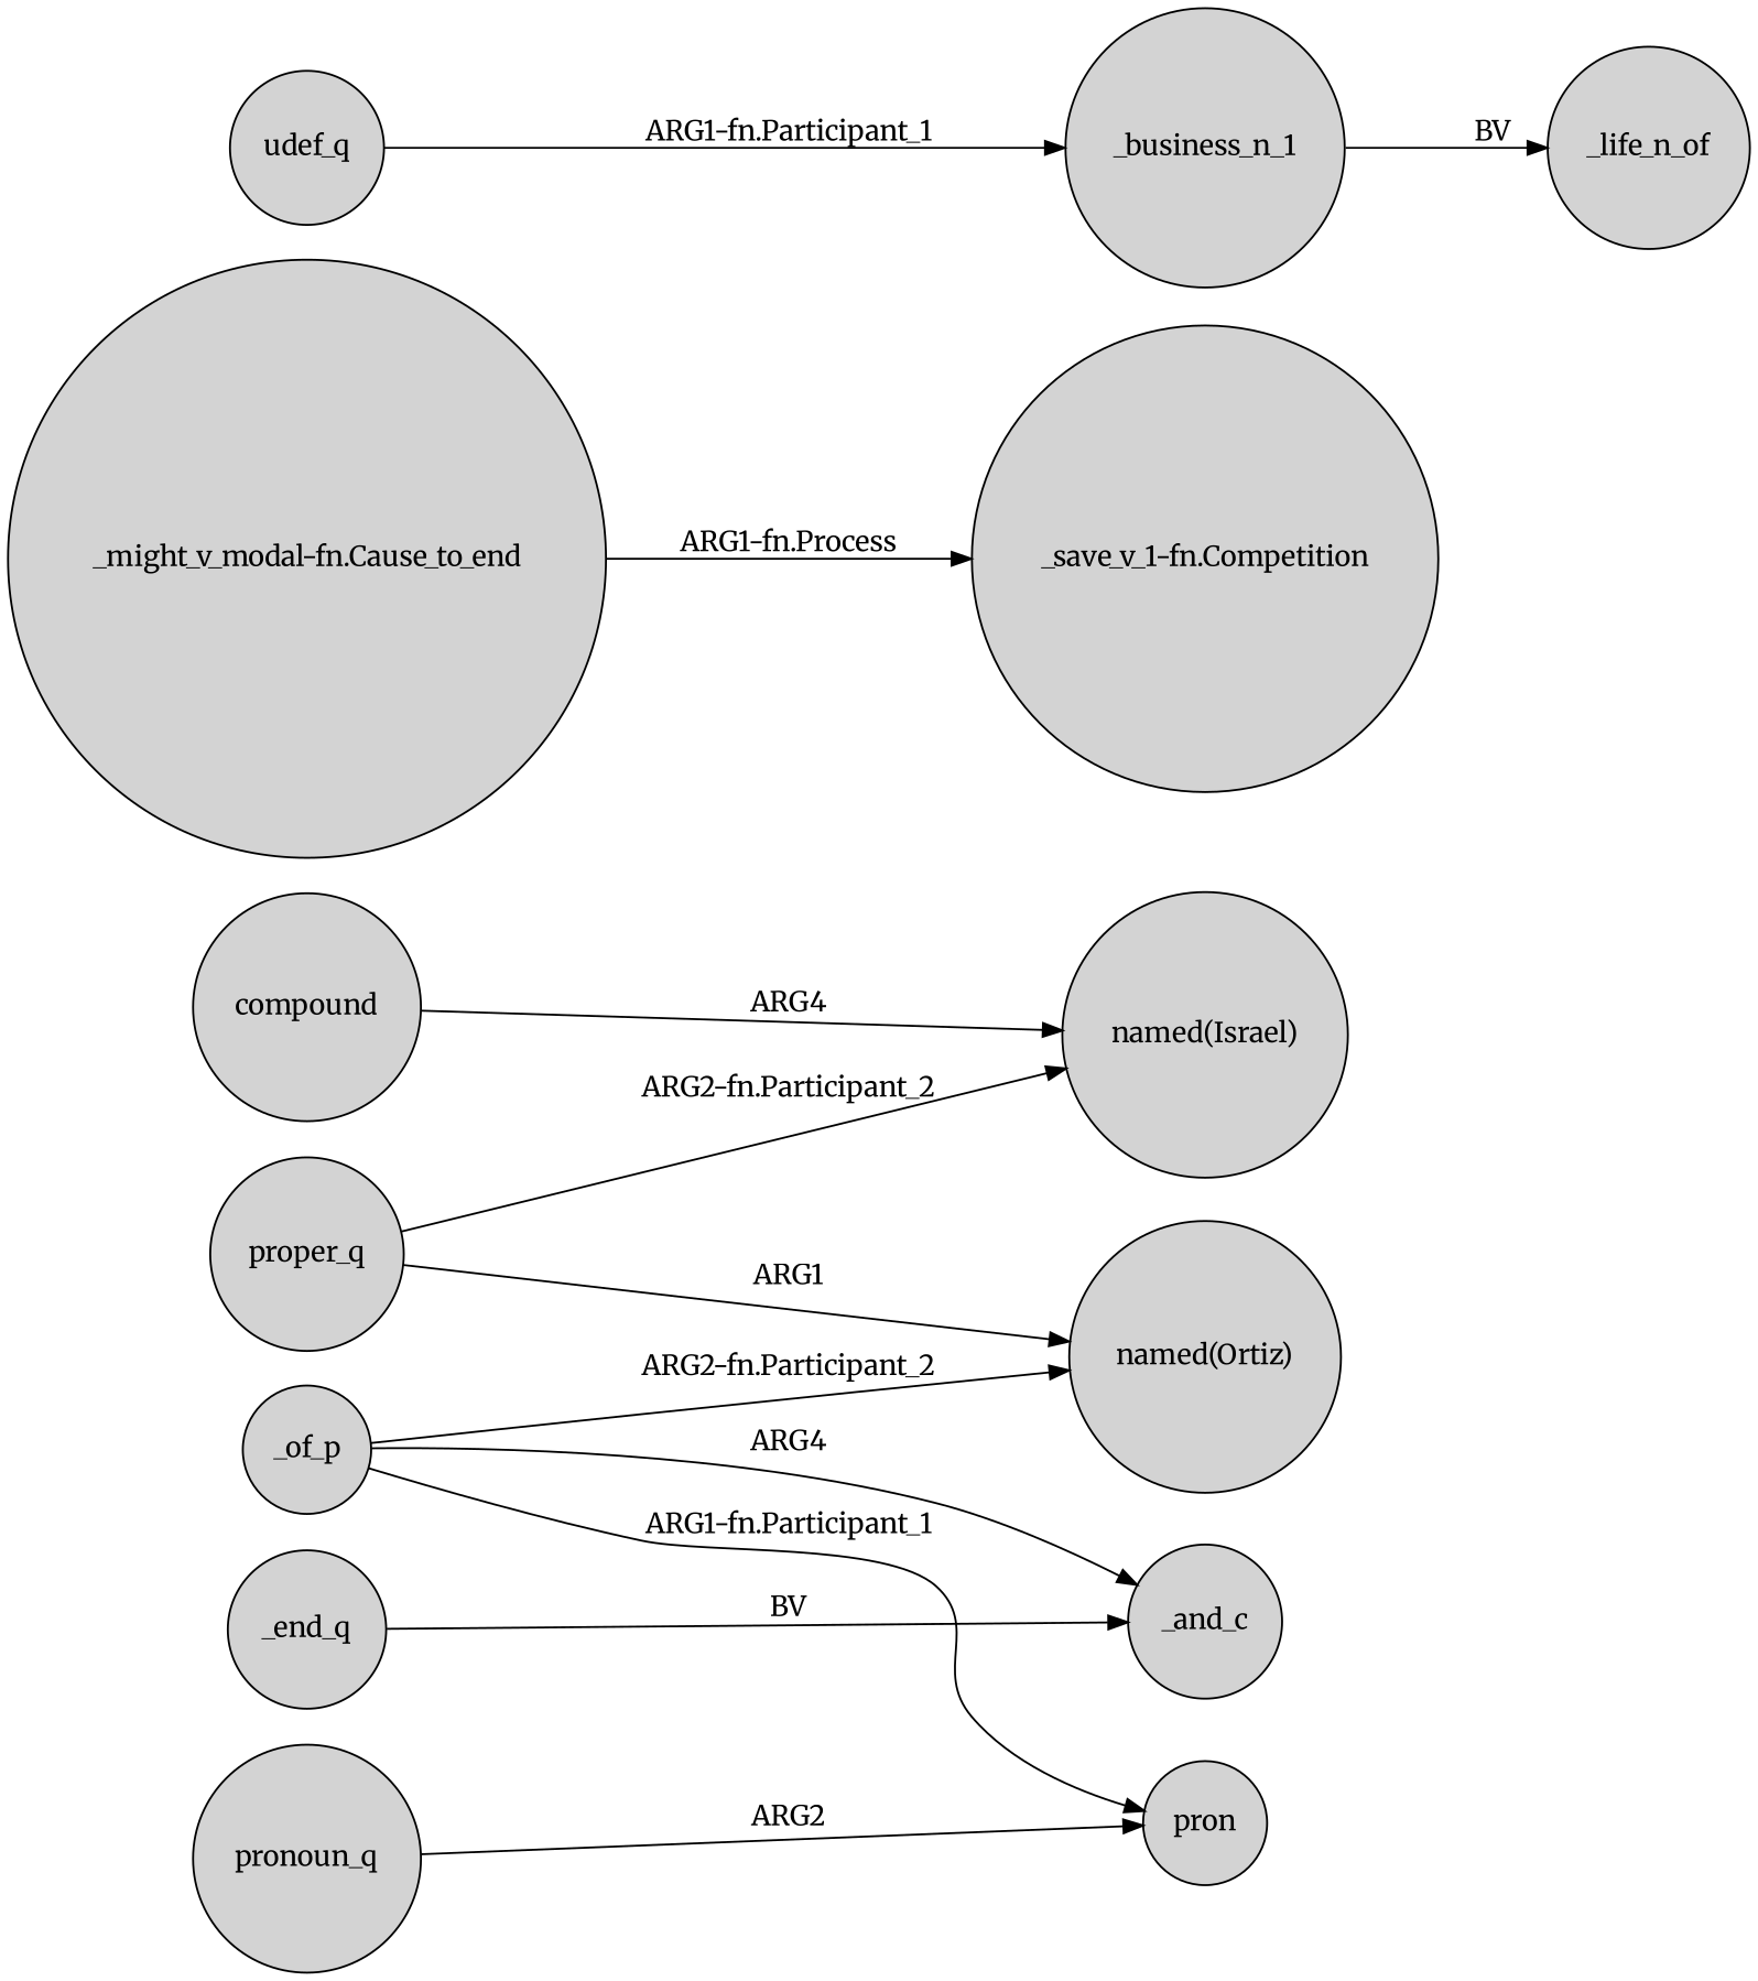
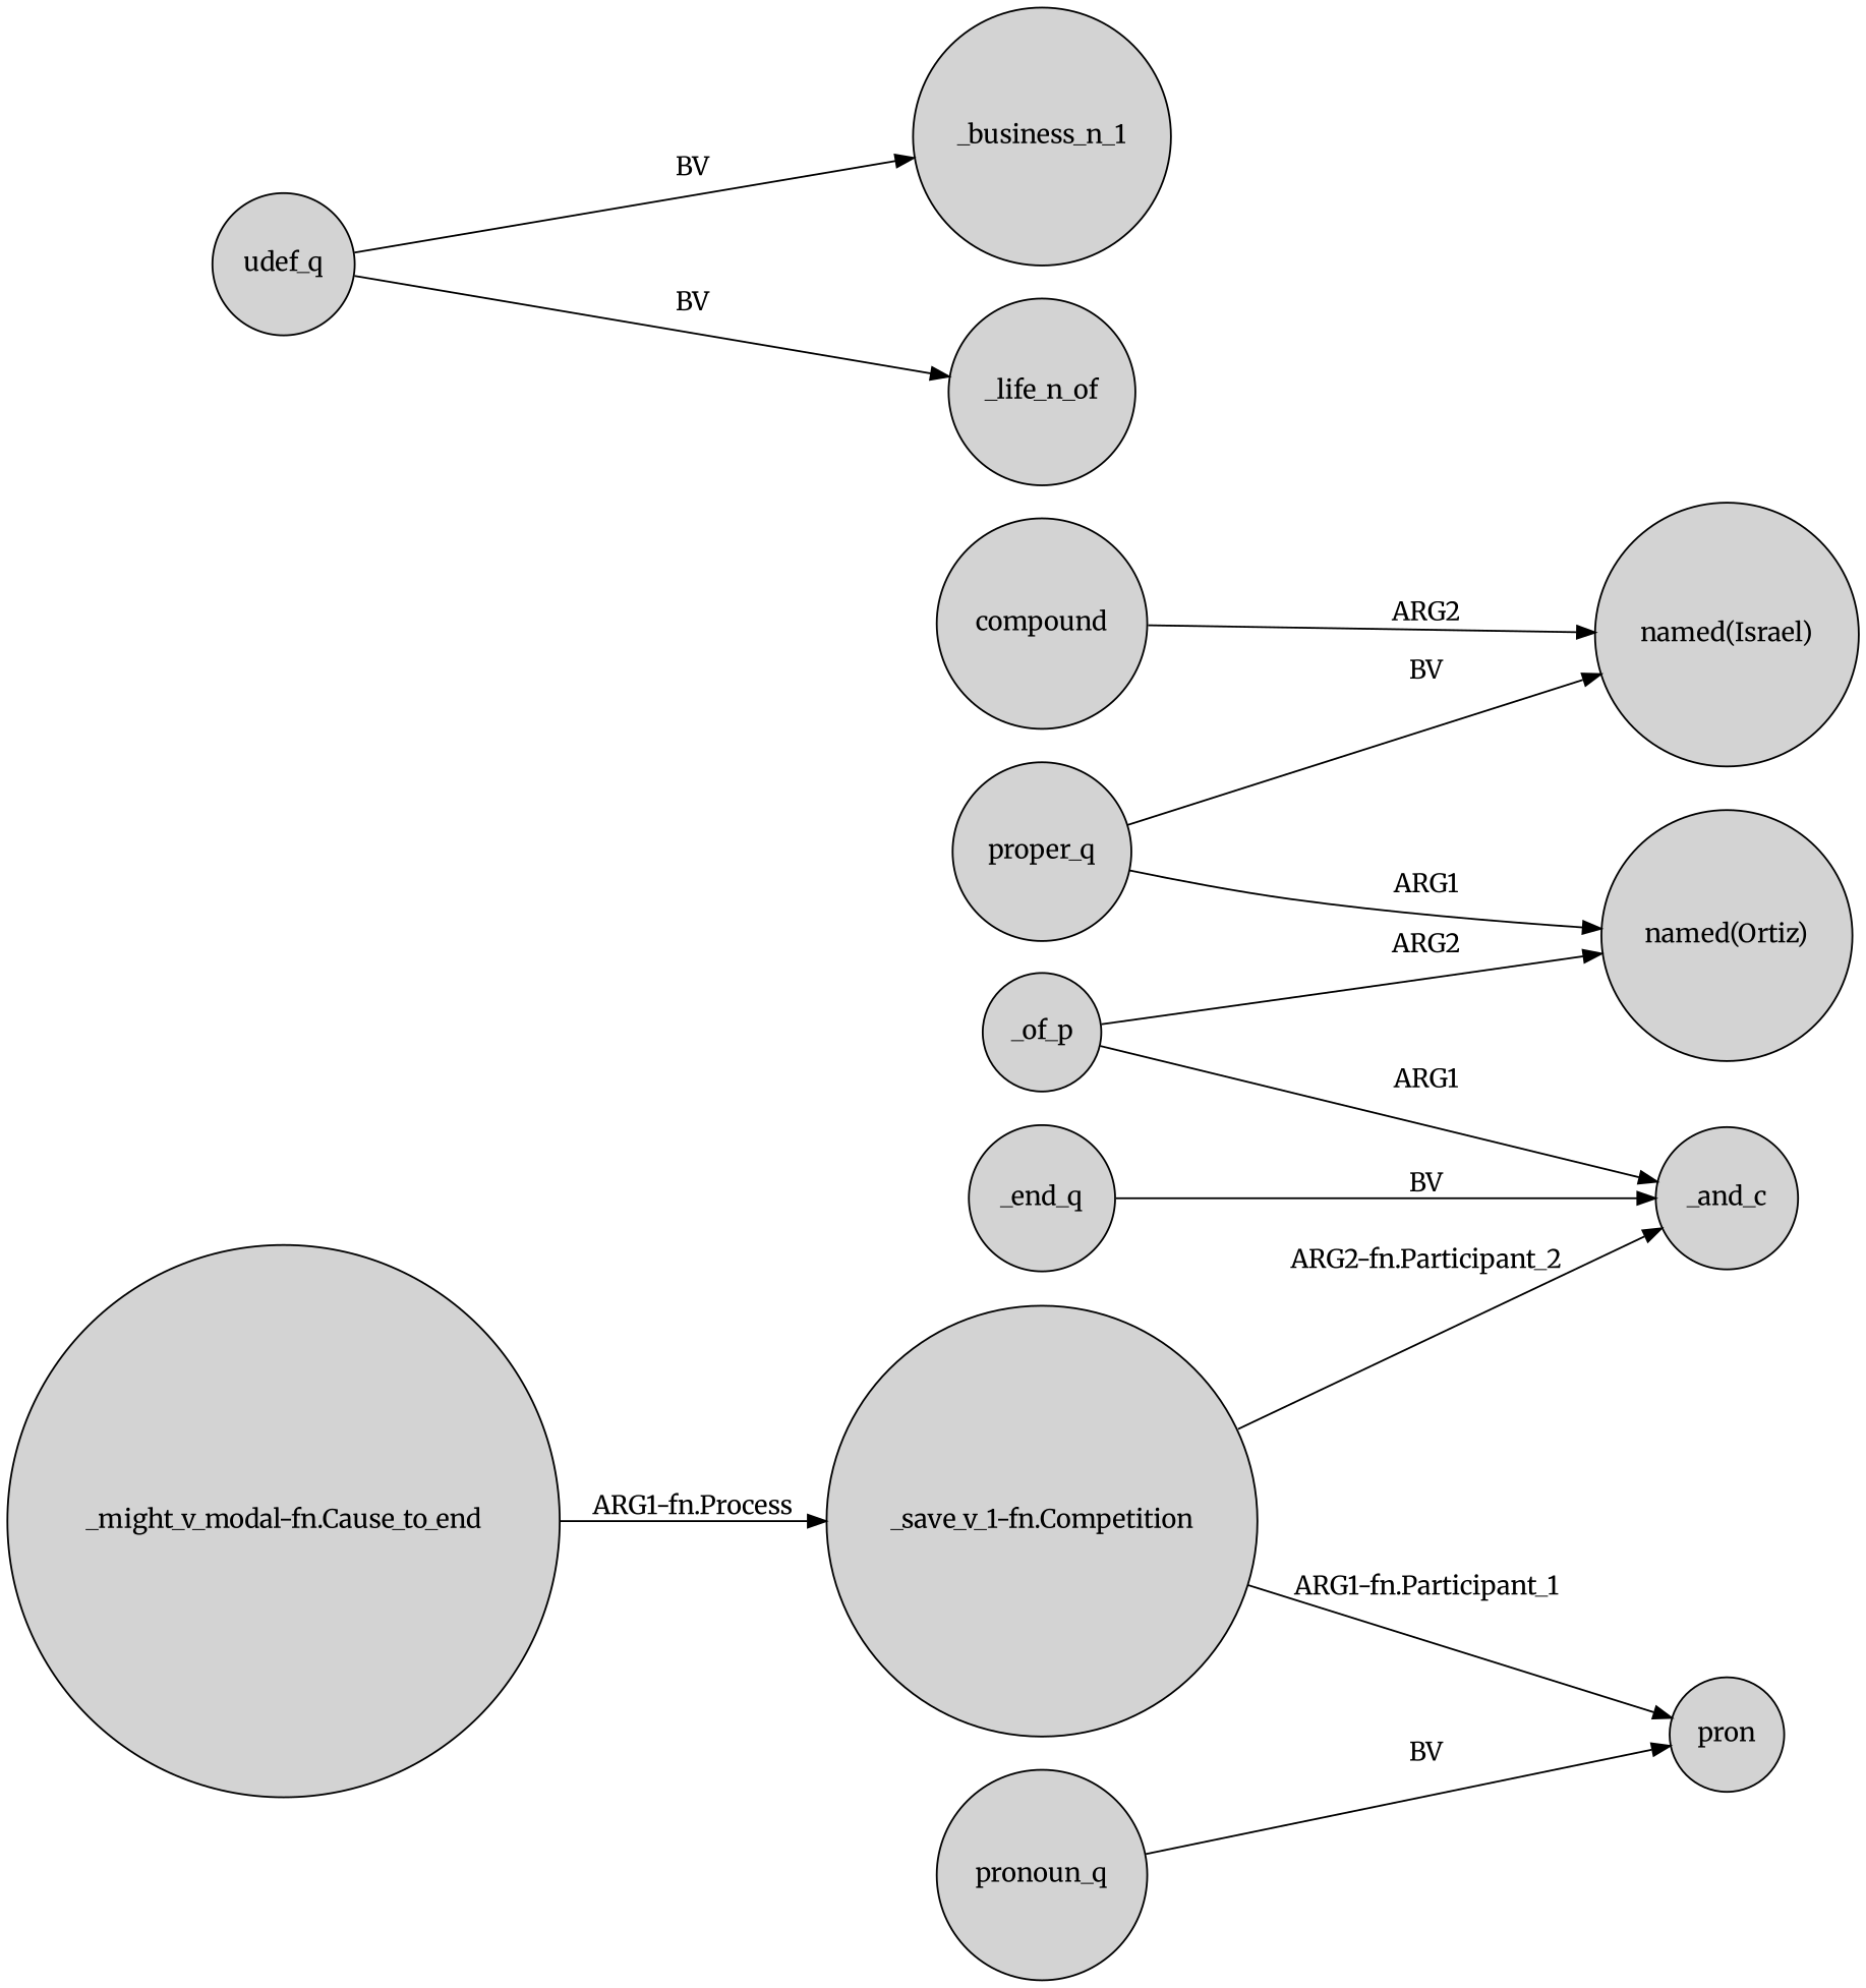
  digraph {
    fontname=Merriweather
    rankdir=LR
    node [fontname=Merriweather shape=circle style=filled]
    edge [fontname=Merriweather]
    proper_q
    "named(Israel)"
    "named(Ortiz)"
    "_save_v_1-fn.Competition"
    _and_c
    pron
    udef_q
    _business_n_1
    _life_n_of
    compound
    _of_p
    n12 [label=_end_q]
    pronoun_q
    "_might_v_modal-fn.Cause_to_end"
-   proper_q -> "named(Israel)" [label="ARG2-fn.Participant_2"]
+   proper_q -> "named(Israel)" [label=BV]
    proper_q -> "named(Ortiz)" [label=ARG1]
-   _of_p -> pron [label="ARG1-fn.Participant_1"]
-   udef_q -> _business_n_1 [label="ARG1-fn.Participant_1"]
-   _business_n_1 -> _life_n_of [label=BV]
-   compound -> "named(Israel)" [label=ARG4]
-   _of_p -> "named(Ortiz)" [label="ARG2-fn.Participant_2"]
-   _of_p -> _and_c [label=ARG4]
+   "_save_v_1-fn.Competition" -> _and_c [label="ARG2-fn.Participant_2"]
+   "_save_v_1-fn.Competition" -> pron [label="ARG1-fn.Participant_1"]
+   udef_q -> _business_n_1 [label=BV]
+   udef_q -> _life_n_of [label=BV]
+   compound -> "named(Israel)" [label=ARG2]
+   _of_p -> "named(Ortiz)" [label=ARG2]
+   _of_p -> _and_c [label=ARG1]
    n12 -> _and_c [label=BV]
-   pronoun_q -> pron [label=ARG2]
+   pronoun_q -> pron [label=BV]
    "_might_v_modal-fn.Cause_to_end" -> "_save_v_1-fn.Competition" [label="ARG1-fn.Process"]
  }
